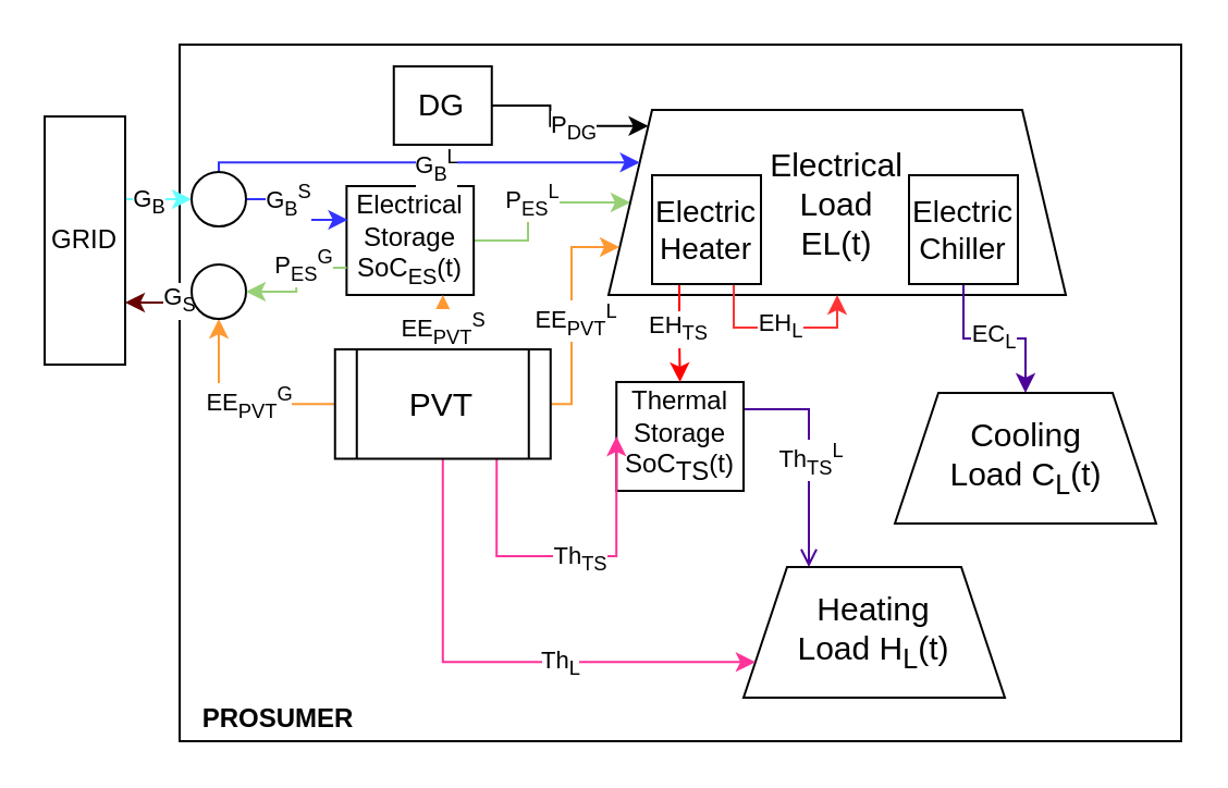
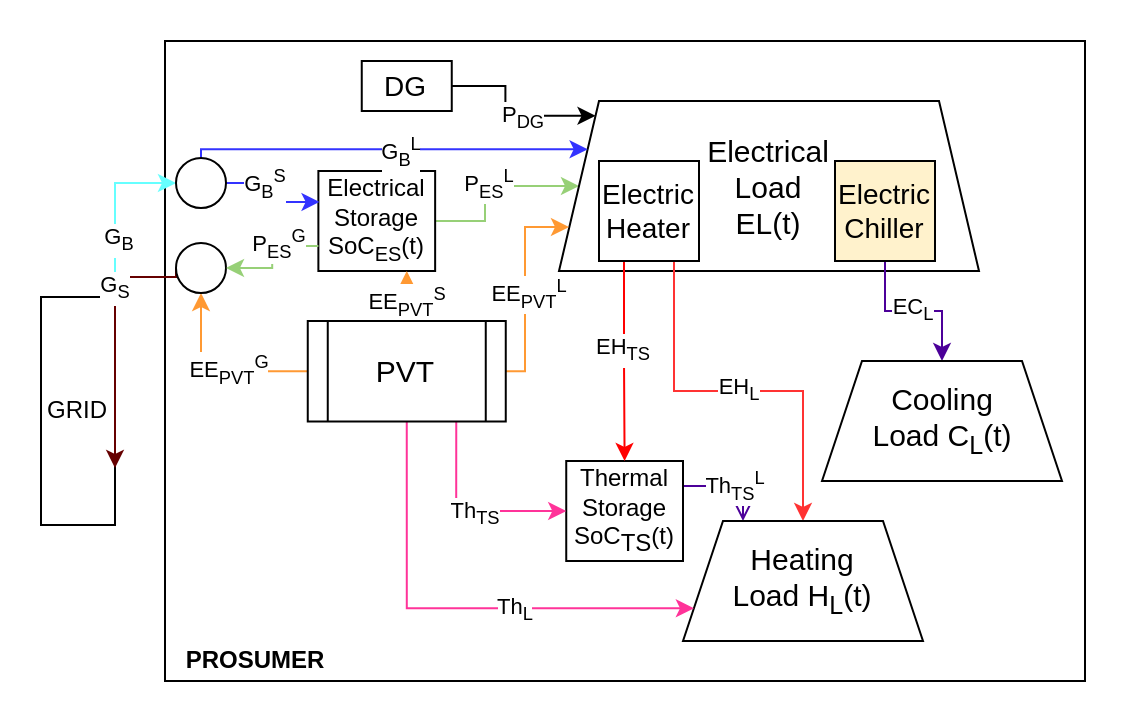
  <mxCell id="0" />
  <mxCell id="1" parent="0" />
  <mxCell id="2" value="" style="rounded=0;whiteSpace=wrap;html=1;" parent="1" vertex="1"><mxGeometry x="82" y="20" width="460" height="320" as="geometry" /></mxCell>
  <mxCell id="3" style="edgeStyle=orthogonalEdgeStyle;rounded=0;orthogonalLoop=1;jettySize=auto;html=1;exitX=1;exitY=0.25;exitDx=0;exitDy=0;entryX=0.25;entryY=0;entryDx=0;entryDy=0;strokeColor=#4C0099;endArrow=open;" parent="1" source="5" target="19" edge="1"><mxGeometry relative="1" as="geometry" /></mxCell>
  <mxCell id="4" value="Th&lt;sub&gt;TS&lt;/sub&gt;&lt;sup&gt;L&lt;/sup&gt;" style="edgeLabel;html=1;align=center;verticalAlign=middle;resizable=0;points=[];" parent="3" vertex="1" connectable="0"><mxGeometry x="0.041" relative="1" as="geometry"><mxPoint as="offset" /></mxGeometry></mxCell>
- <mxCell id="5" value="Thermal Storage&lt;br style=&quot;font-size: 12px;&quot;&gt;SoC&lt;sub style=&quot;font-size: 12px;&quot;&gt;TS&lt;/sub&gt;(t)" style="rounded=0;whiteSpace=wrap;html=1;fontSize=12;" parent="1" vertex="1"><mxGeometry x="282.62" y="175" width="58.38" height="50" as="geometry" /></mxCell>
+ <mxCell id="5" value="Thermal Storage&lt;br style=&quot;font-size: 12px;&quot;&gt;SoC&lt;sub style=&quot;font-size: 12px;&quot;&gt;TS&lt;/sub&gt;(t)" style="rounded=0;whiteSpace=wrap;html=1;fontSize=12;" parent="1" vertex="1"><mxGeometry x="282.62" y="230" width="58.38" height="50" as="geometry" /></mxCell>
  <mxCell id="6" style="edgeStyle=orthogonalEdgeStyle;rounded=0;orthogonalLoop=1;jettySize=auto;html=1;exitX=1;exitY=0.25;exitDx=0;exitDy=0;entryX=0;entryY=0.5;entryDx=0;entryDy=0;strokeColor=#66FFFF;" parent="1" source="8" target="39" edge="1"><mxGeometry relative="1" as="geometry"><Array as="points"><mxPoint x="57" y="91" /></Array></mxGeometry></mxCell>
  <mxCell id="7" value="G&lt;sub&gt;B&lt;/sub&gt;" style="edgeLabel;html=1;align=center;verticalAlign=middle;resizable=0;points=[];" parent="6" vertex="1" connectable="0"><mxGeometry x="-0.013" y="-1" relative="1" as="geometry"><mxPoint as="offset" /></mxGeometry></mxCell>
- <mxCell id="8" value="GRID" style="rounded=0;whiteSpace=wrap;html=1;fontSize=12;" parent="1" vertex="1"><mxGeometry x="20" y="53" width="37" height="114" as="geometry" /></mxCell>
+ <mxCell id="8" value="GRID" style="rounded=0;whiteSpace=wrap;html=1;fontSize=12;" parent="1" vertex="1"><mxGeometry x="20" y="148" width="37" height="114" as="geometry" /></mxCell>
  <mxCell id="9" style="edgeStyle=orthogonalEdgeStyle;rounded=0;orthogonalLoop=1;jettySize=auto;html=1;exitX=1;exitY=0.5;exitDx=0;exitDy=0;entryX=0;entryY=0.5;entryDx=0;entryDy=0;strokeColor=#97D077;" parent="1" source="11" target="12" edge="1"><mxGeometry relative="1" as="geometry"><Array as="points"><mxPoint x="242" y="110" /><mxPoint x="242" y="93" /></Array></mxGeometry></mxCell>
  <mxCell id="10" value="P&lt;sub&gt;ES&lt;/sub&gt;&lt;sup&gt;L&lt;/sup&gt;" style="edgeLabel;html=1;align=center;verticalAlign=middle;resizable=0;points=[];" parent="9" vertex="1" connectable="0"><mxGeometry x="-0.01" y="1" relative="1" as="geometry"><mxPoint as="offset" /></mxGeometry></mxCell>
  <mxCell id="11" value="Electrical Storage&lt;br&gt;SoC&lt;sub&gt;ES&lt;/sub&gt;(t)" style="rounded=0;whiteSpace=wrap;html=1;" parent="1" vertex="1"><mxGeometry x="158.69" y="85" width="58.38" height="50" as="geometry" /></mxCell>
  <mxCell id="12" value="Electrical &lt;br&gt;Load&lt;br&gt;EL(t)" style="shape=trapezoid;perimeter=trapezoidPerimeter;whiteSpace=wrap;html=1;fixedSize=1;fontSize=15;" parent="1" vertex="1"><mxGeometry x="279" y="50" width="210" height="85" as="geometry" /></mxCell>
  <mxCell id="13" value="EC&lt;sub&gt;L&lt;/sub&gt;" style="edgeStyle=orthogonalEdgeStyle;rounded=0;orthogonalLoop=1;jettySize=auto;html=1;exitX=0.5;exitY=1;exitDx=0;exitDy=0;entryX=0.5;entryY=0;entryDx=0;entryDy=0;strokeColor=#4C0099;" parent="1" source="14" target="20" edge="1"><mxGeometry relative="1" as="geometry" /></mxCell>
- <mxCell id="14" value="Electric&lt;br&gt;Chiller" style="whiteSpace=wrap;html=1;aspect=fixed;fontSize=14;" parent="1" vertex="1"><mxGeometry x="417" y="80" width="50" height="50" as="geometry" /></mxCell>
- <mxCell id="15" value="EH&lt;sub&gt;L&lt;/sub&gt;" style="edgeStyle=orthogonalEdgeStyle;rounded=0;orthogonalLoop=1;jettySize=auto;html=1;exitX=0.75;exitY=1;exitDx=0;exitDy=0;strokeColor=#FF3333;" parent="1" source="18" target="12" edge="1"><mxGeometry relative="1" as="geometry" /></mxCell>
+ <mxCell id="14" value="Electric&lt;br&gt;Chiller" style="whiteSpace=wrap;html=1;aspect=fixed;fontSize=14;fillColor=#fff2cc;" parent="1" vertex="1"><mxGeometry x="417" y="80" width="50" height="50" as="geometry" /></mxCell>
+ <mxCell id="15" value="EH&lt;sub&gt;L&lt;/sub&gt;" style="edgeStyle=orthogonalEdgeStyle;rounded=0;orthogonalLoop=1;jettySize=auto;html=1;exitX=0.75;exitY=1;exitDx=0;exitDy=0;strokeColor=#FF3333;" parent="1" source="18" target="19" edge="1"><mxGeometry relative="1" as="geometry" /></mxCell>
  <mxCell id="16" style="edgeStyle=orthogonalEdgeStyle;rounded=0;orthogonalLoop=1;jettySize=auto;html=1;exitX=0.25;exitY=1;exitDx=0;exitDy=0;strokeColor=#FF0000;" parent="1" source="18" target="5" edge="1"><mxGeometry relative="1" as="geometry" /></mxCell>
  <mxCell id="17" value="EH&lt;sub&gt;TS&lt;/sub&gt;" style="edgeLabel;html=1;align=center;verticalAlign=middle;resizable=0;points=[];" parent="16" vertex="1" connectable="0"><mxGeometry x="-0.114" y="-1" relative="1" as="geometry"><mxPoint as="offset" /></mxGeometry></mxCell>
  <mxCell id="18" value="Electric&lt;br&gt;Heater" style="whiteSpace=wrap;html=1;aspect=fixed;fontSize=14;" parent="1" vertex="1"><mxGeometry x="299" y="80" width="50" height="50" as="geometry" /></mxCell>
  <mxCell id="19" value="Heating&lt;br&gt;Load H&lt;sub&gt;L&lt;/sub&gt;(t)" style="shape=trapezoid;perimeter=trapezoidPerimeter;whiteSpace=wrap;html=1;fixedSize=1;fontSize=15;" parent="1" vertex="1"><mxGeometry x="341" y="260" width="120" height="60" as="geometry" /></mxCell>
  <mxCell id="20" value="Cooling&lt;br&gt;Load C&lt;sub&gt;L&lt;/sub&gt;(t)" style="shape=trapezoid;perimeter=trapezoidPerimeter;whiteSpace=wrap;html=1;fixedSize=1;fontSize=15;" parent="1" vertex="1"><mxGeometry x="410.5" y="180" width="120" height="60" as="geometry" /></mxCell>
  <mxCell id="21" style="edgeStyle=orthogonalEdgeStyle;rounded=0;orthogonalLoop=1;jettySize=auto;html=1;exitX=0;exitY=0.5;exitDx=0;exitDy=0;entryX=0.5;entryY=1;entryDx=0;entryDy=0;strokeColor=#FF9933;" parent="1" source="31" target="42" edge="1"><mxGeometry relative="1" as="geometry" /></mxCell>
  <mxCell id="22" value="EE&lt;sub&gt;PVT&lt;/sub&gt;&lt;sup&gt;G&lt;/sup&gt;" style="edgeLabel;html=1;align=center;verticalAlign=middle;resizable=0;points=[];" parent="21" vertex="1" connectable="0"><mxGeometry x="-0.144" y="-1" relative="1" as="geometry"><mxPoint as="offset" /></mxGeometry></mxCell>
  <mxCell id="23" style="edgeStyle=orthogonalEdgeStyle;rounded=0;orthogonalLoop=1;jettySize=auto;html=1;exitX=0.5;exitY=0;exitDx=0;exitDy=0;strokeColor=#FF9933;" parent="1" source="31" target="11" edge="1"><mxGeometry relative="1" as="geometry"><Array as="points"><mxPoint x="203" y="150" /><mxPoint x="203" y="150" /></Array></mxGeometry></mxCell>
  <mxCell id="24" value="EE&lt;sub&gt;PVT&lt;/sub&gt;&lt;sup&gt;S&lt;/sup&gt;" style="edgeLabel;html=1;align=center;verticalAlign=middle;resizable=0;points=[];" parent="23" vertex="1" connectable="0"><mxGeometry x="-0.174" relative="1" as="geometry"><mxPoint as="offset" /></mxGeometry></mxCell>
  <mxCell id="25" style="edgeStyle=orthogonalEdgeStyle;rounded=0;orthogonalLoop=1;jettySize=auto;html=1;exitX=1;exitY=0.5;exitDx=0;exitDy=0;strokeColor=#FF9933;" parent="1" source="31" edge="1"><mxGeometry relative="1" as="geometry"><mxPoint x="284" y="113" as="targetPoint" /><Array as="points"><mxPoint x="262" y="185" /><mxPoint x="262" y="113" /></Array></mxGeometry></mxCell>
  <mxCell id="26" value="EE&lt;sub&gt;PVT&lt;/sub&gt;&lt;sup&gt;L&lt;/sup&gt;" style="edgeLabel;html=1;align=center;verticalAlign=middle;resizable=0;points=[];" parent="25" vertex="1" connectable="0"><mxGeometry x="-0.317" y="-1" relative="1" as="geometry"><mxPoint y="-13.14" as="offset" /></mxGeometry></mxCell>
  <mxCell id="27" style="edgeStyle=orthogonalEdgeStyle;rounded=0;orthogonalLoop=1;jettySize=auto;html=1;exitX=0.5;exitY=1;exitDx=0;exitDy=0;entryX=0;entryY=0.75;entryDx=0;entryDy=0;strokeColor=#FF3399;" parent="1" source="31" target="19" edge="1"><mxGeometry relative="1" as="geometry"><Array as="points"><mxPoint x="203" y="304" /><mxPoint x="347" y="304" /></Array></mxGeometry></mxCell>
  <mxCell id="28" value="Th&lt;sub&gt;L&lt;/sub&gt;" style="edgeLabel;html=1;align=center;verticalAlign=middle;resizable=0;points=[];" parent="27" vertex="1" connectable="0"><mxGeometry x="0.241" y="-1" relative="1" as="geometry"><mxPoint as="offset" /></mxGeometry></mxCell>
  <mxCell id="29" style="edgeStyle=orthogonalEdgeStyle;rounded=0;orthogonalLoop=1;jettySize=auto;html=1;exitX=0.75;exitY=1;exitDx=0;exitDy=0;entryX=0;entryY=0.5;entryDx=0;entryDy=0;strokeColor=#FF3399;" parent="1" source="31" target="5" edge="1"><mxGeometry relative="1" as="geometry"><Array as="points"><mxPoint x="228" y="255" /></Array></mxGeometry></mxCell>
  <mxCell id="30" value="Th&lt;sub&gt;TS&lt;/sub&gt;" style="edgeLabel;html=1;align=center;verticalAlign=middle;resizable=0;points=[];" parent="29" vertex="1" connectable="0"><mxGeometry x="0.079" y="-1" relative="1" as="geometry"><mxPoint as="offset" /></mxGeometry></mxCell>
  <mxCell id="31" value="PVT" style="shape=process;whiteSpace=wrap;html=1;backgroundOutline=1;fontSize=15;" parent="1" vertex="1"><mxGeometry x="153.38" y="160" width="99" height="50.25" as="geometry" /></mxCell>
  <mxCell id="32" style="edgeStyle=orthogonalEdgeStyle;rounded=0;orthogonalLoop=1;jettySize=auto;html=1;exitX=1;exitY=0.5;exitDx=0;exitDy=0;entryX=0;entryY=0;entryDx=0;entryDy=0;" parent="1" source="34" target="12" edge="1"><mxGeometry relative="1" as="geometry" /></mxCell>
  <mxCell id="33" value="P&lt;sub&gt;DG&lt;/sub&gt;" style="edgeLabel;html=1;align=center;verticalAlign=middle;resizable=0;points=[];" parent="32" vertex="1" connectable="0"><mxGeometry x="0.152" y="-1" relative="1" as="geometry"><mxPoint as="offset" /></mxGeometry></mxCell>
- <mxCell id="34" value="DG" style="rounded=0;whiteSpace=wrap;html=1;fontSize=14;" parent="1" vertex="1"><mxGeometry x="180.38" y="30" width="45" height="36" as="geometry" /></mxCell>
+ <mxCell id="34" value="DG" style="rounded=0;whiteSpace=wrap;html=1;fontSize=14;" parent="1" vertex="1"><mxGeometry x="180.38" y="30" width="45" height="25" as="geometry" /></mxCell>
  <mxCell id="35" style="edgeStyle=orthogonalEdgeStyle;rounded=0;orthogonalLoop=1;jettySize=auto;html=1;exitX=0.5;exitY=0;exitDx=0;exitDy=0;entryX=0;entryY=0.25;entryDx=0;entryDy=0;strokeColor=#3333FF;" parent="1" source="39" target="12" edge="1"><mxGeometry relative="1" as="geometry"><Array as="points"><mxPoint x="100" y="74" /></Array></mxGeometry></mxCell>
  <mxCell id="36" value="G&lt;sub&gt;B&lt;/sub&gt;&lt;sup&gt;L&lt;/sup&gt;" style="edgeLabel;html=1;align=center;verticalAlign=middle;resizable=0;points=[];" parent="35" vertex="1" connectable="0"><mxGeometry x="0.054" y="-1" relative="1" as="geometry"><mxPoint as="offset" /></mxGeometry></mxCell>
  <mxCell id="37" style="edgeStyle=orthogonalEdgeStyle;rounded=0;orthogonalLoop=1;jettySize=auto;html=1;exitX=1;exitY=0.5;exitDx=0;exitDy=0;entryX=0.01;entryY=0.309;entryDx=0;entryDy=0;strokeColor=#3333FF;entryPerimeter=0;" parent="1" source="39" target="11" edge="1"><mxGeometry relative="1" as="geometry"><mxPoint x="87.5" y="149" as="targetPoint" /></mxGeometry></mxCell>
  <mxCell id="38" value="G&lt;sub&gt;B&lt;/sub&gt;&lt;sup&gt;S&lt;/sup&gt;" style="edgeLabel;html=1;align=center;verticalAlign=middle;resizable=0;points=[];" parent="37" vertex="1" connectable="0"><mxGeometry x="-0.324" relative="1" as="geometry"><mxPoint as="offset" /></mxGeometry></mxCell>
  <mxCell id="39" value="" style="ellipse;whiteSpace=wrap;html=1;aspect=fixed;" parent="1" vertex="1"><mxGeometry x="87.5" y="78.5" width="25" height="25" as="geometry" /></mxCell>
  <mxCell id="40" style="edgeStyle=orthogonalEdgeStyle;rounded=0;orthogonalLoop=1;jettySize=auto;html=1;exitX=0;exitY=0.5;exitDx=0;exitDy=0;entryX=1;entryY=0.75;entryDx=0;entryDy=0;strokeColor=#660000;" parent="1" source="42" target="8" edge="1"><mxGeometry relative="1" as="geometry"><Array as="points"><mxPoint x="88" y="138" /><mxPoint x="57" y="138" /></Array></mxGeometry></mxCell>
  <mxCell id="41" value="G&lt;sub&gt;S&lt;/sub&gt;" style="edgeLabel;html=1;align=center;verticalAlign=middle;resizable=0;points=[];" parent="40" vertex="1" connectable="0"><mxGeometry x="-0.393" y="-1" relative="1" as="geometry"><mxPoint as="offset" /></mxGeometry></mxCell>
  <mxCell id="42" value="" style="ellipse;whiteSpace=wrap;html=1;aspect=fixed;" parent="1" vertex="1"><mxGeometry x="87.5" y="121" width="25" height="25" as="geometry" /></mxCell>
  <mxCell id="43" style="edgeStyle=orthogonalEdgeStyle;rounded=0;orthogonalLoop=1;jettySize=auto;html=1;exitX=0;exitY=0.75;exitDx=0;exitDy=0;entryX=1;entryY=0.5;entryDx=0;entryDy=0;strokeColor=#97D077;" parent="1" source="11" target="42" edge="1"><mxGeometry relative="1" as="geometry"><mxPoint x="44.5" y="149" as="sourcePoint" /></mxGeometry></mxCell>
  <mxCell id="44" value="P&lt;sub&gt;ES&lt;/sub&gt;&lt;sup&gt;G&lt;/sup&gt;" style="edgeLabel;html=1;align=center;verticalAlign=middle;resizable=0;points=[];" parent="43" vertex="1" connectable="0"><mxGeometry x="-0.291" y="-1" relative="1" as="geometry"><mxPoint as="offset" /></mxGeometry></mxCell>
  <mxCell id="45" value="PROSUMER" style="text;html=1;align=center;verticalAlign=middle;resizable=0;points=[];autosize=1;fontStyle=1" parent="1" vertex="1"><mxGeometry x="82" y="320" width="90" height="20" as="geometry" /></mxCell>
